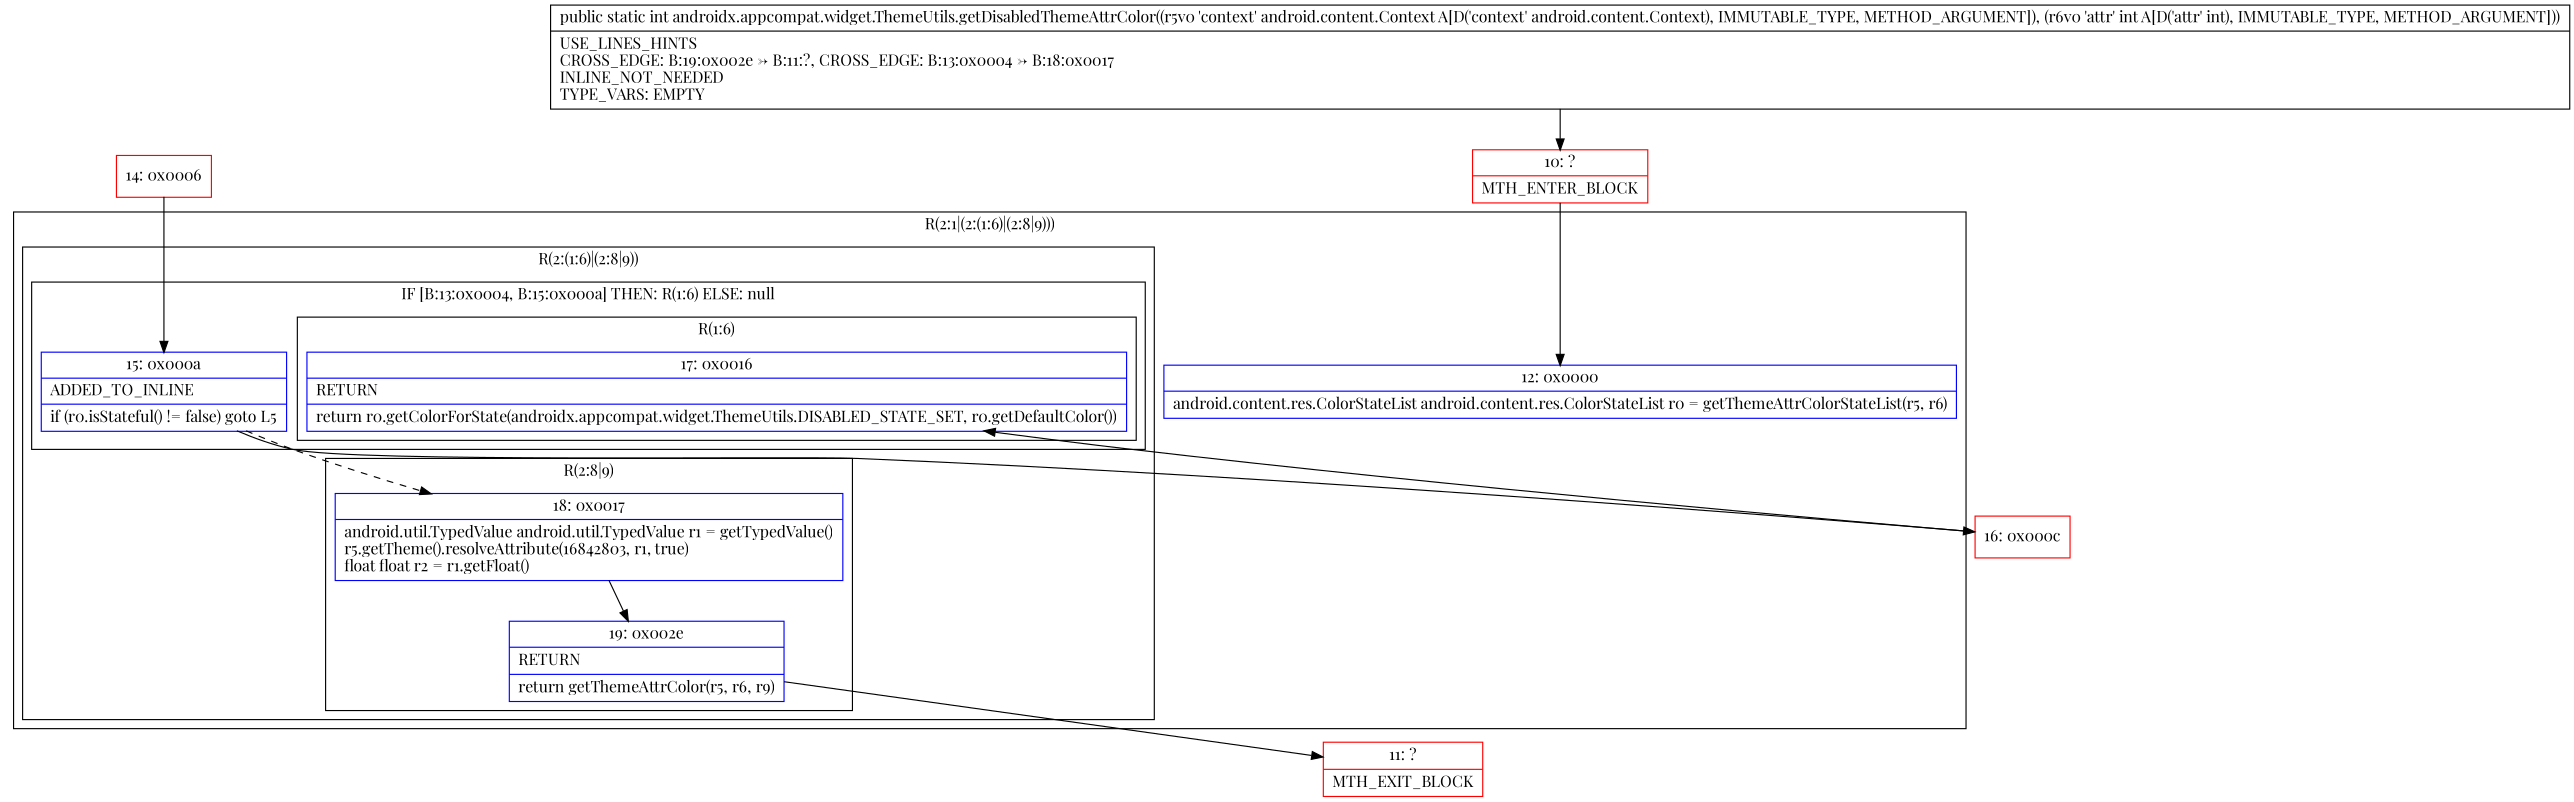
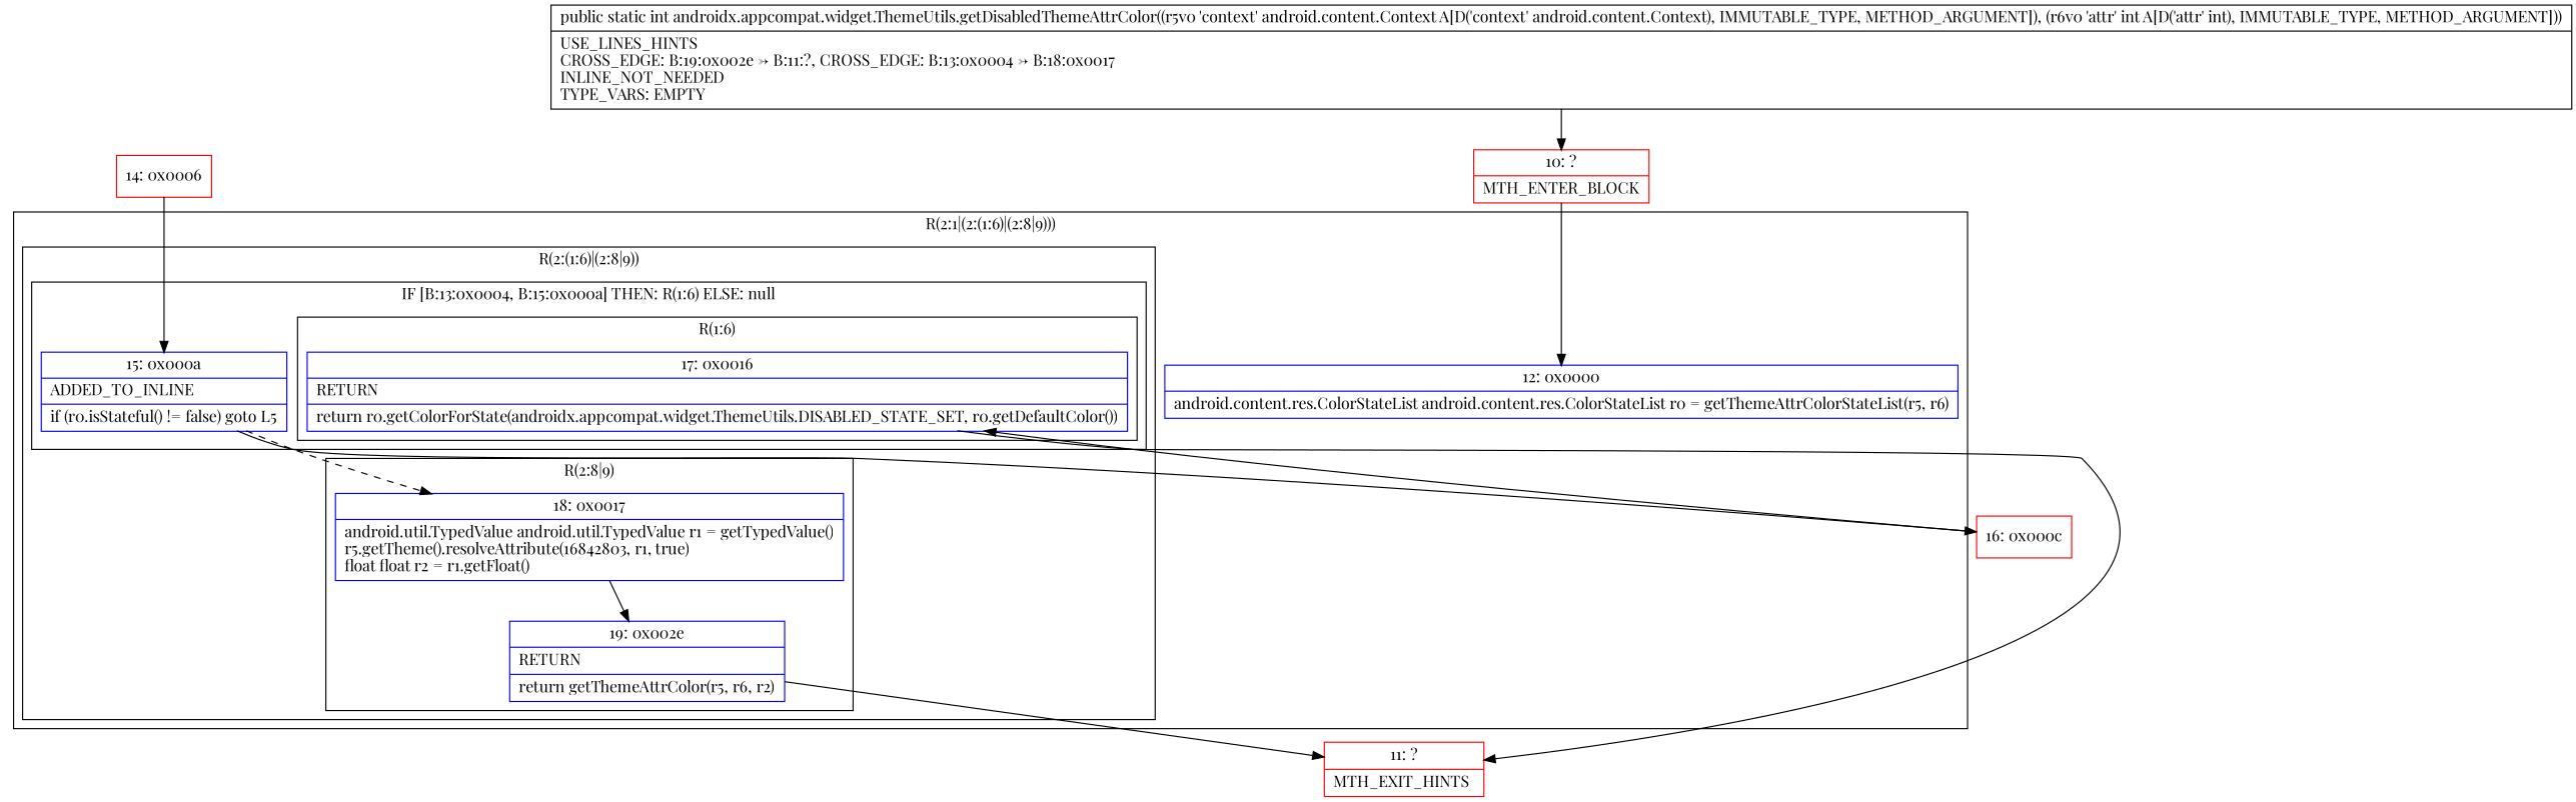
  digraph {
    fontname="Playfair Display"
    node [color=blue fontname="Playfair Display" shape=record]
    edge [fontname="Playfair Display"]
    n1 [label="{17\:\ 0x0016|RETURN\l|return r0.getColorForState(androidx.appcompat.widget.ThemeUtils.DISABLED_STATE_SET, r0.getDefaultColor())\l}"]
    n2 [label="{15\:\ 0x000a|ADDED_TO_INLINE\l|if (r0.isStateful() != false) goto L5\l}"]
    n3 [label="{18\:\ 0x0017|android.util.TypedValue android.util.TypedValue r1 = getTypedValue()\lr5.getTheme().resolveAttribute(16842803, r1, true)\lfloat float r2 = r1.getFloat()\l}"]
-   n4 [label="{19\:\ 0x002e|RETURN\l|return getThemeAttrColor(r5, r6, r9)\l}"]
+   n4 [label="{19\:\ 0x002e|RETURN\l|return getThemeAttrColor(r5, r6, r2)\l}"]
    n5 [label="{12\:\ 0x0000|android.content.res.ColorStateList android.content.res.ColorStateList r0 = getThemeAttrColorStateList(r5, r6)\l}"]
-   n6 [color=red label="{11\:\ ?|MTH_EXIT_BLOCK\l}"]
+   n6 [color=red label="{11\:\ ?|MTH_EXIT_HINTS\l}"]
    n7 [color=red label="{16\:\ 0x000c}"]
    n8 [color=red label="{14\:\ 0x0006}"]
    n9 [color=red label="{10\:\ ?|MTH_ENTER_BLOCK\l}"]
    n10 [label="{public static int androidx.appcompat.widget.ThemeUtils.getDisabledThemeAttrColor((r5v0 'context' android.content.Context A[D('context' android.content.Context), IMMUTABLE_TYPE, METHOD_ARGUMENT]), (r6v0 'attr' int A[D('attr' int), IMMUTABLE_TYPE, METHOD_ARGUMENT]))  | USE_LINES_HINTS\lCROSS_EDGE: B:19:0x002e \-\> B:11:?, CROSS_EDGE: B:13:0x0004 \-\> B:18:0x0017\lINLINE_NOT_NEEDED\lTYPE_VARS: EMPTY\l}" color=""]
    subgraph cluster_1 {
      label="R(2:1|(2:(1:6)|(2:8|9)))"
      n5
      subgraph cluster_2 {
        label="R(2:(1:6)|(2:8|9))"
        subgraph cluster_3 {
          label="IF [B:13:0x0004, B:15:0x000a] THEN: R(1:6) ELSE: null"
          n2
          subgraph cluster_4 {
            label="R(1:6)"
            n1
          }
        }
        subgraph cluster_5 {
          label="R(2:8|9)"
          n3
          n4
        }
      }
    }
+   n1 -> n6
    n2 -> n3 [style=dashed]
    n2 -> n7
    n3 -> n4
    n4 -> n6
    n7 -> n1
    n8 -> n2
    n9 -> n5
    n10 -> n9
  }
